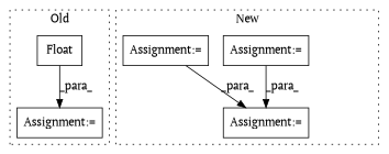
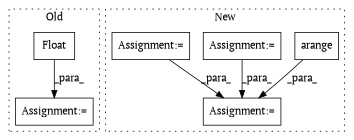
  digraph {
    fontname="PT Serif"
    node [a=7 l=1 shape=box fontname="PT Serif"]
    edge [fontname="PT Serif"]
    n1 [a=32 l="6,1" label=Float s="851,858"]
    n2 [label="Assignment:=" s=807]
+   n3 [a=32 l="7,1" label=arange s="743,778"]
    n4 [label="Assignment:=" s=974]
    n5 [label="Assignment:=" s=918]
    n6 [label="Assignment:=" s=833]
    subgraph cluster_1 {
      label=Old
      style=dotted
      n1
      n2
    }
    subgraph cluster_2 {
      label=New
      style=dotted
+     n3
      n4
      n5
      n6
    }
    n1 -> n2 [label=_para_]
+   n3 -> n4 [label=_para_]
    n5 -> n4 [label=_para_]
    n6 -> n4 [label=_para_]
  }
